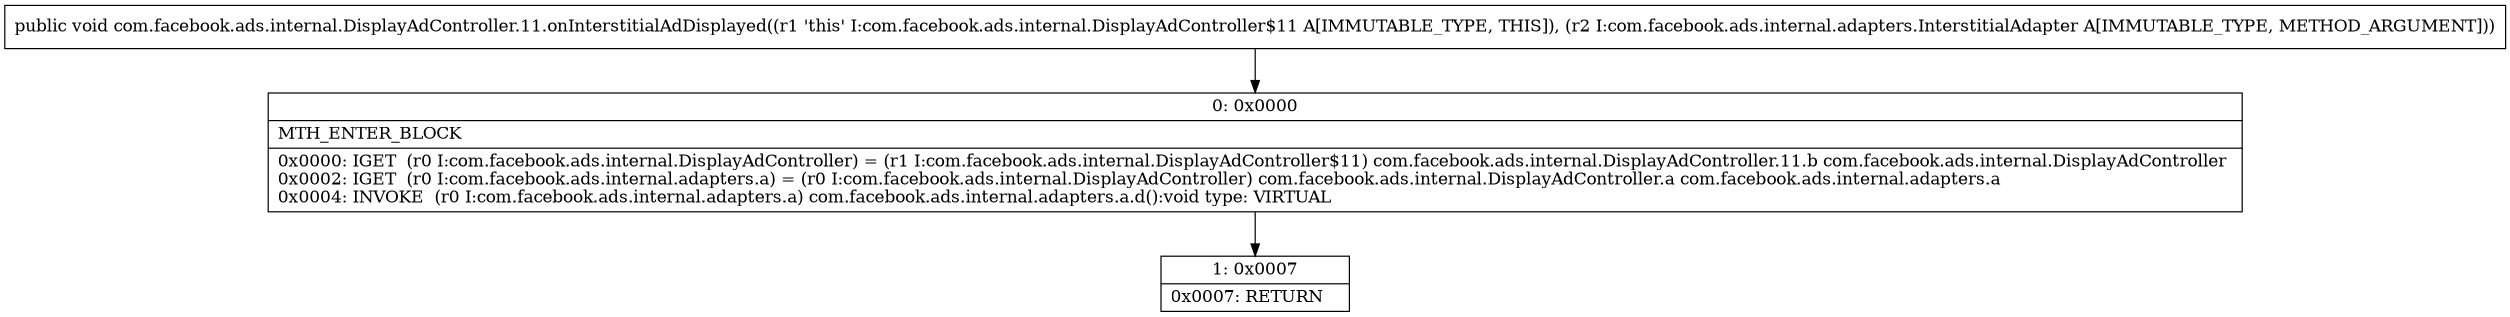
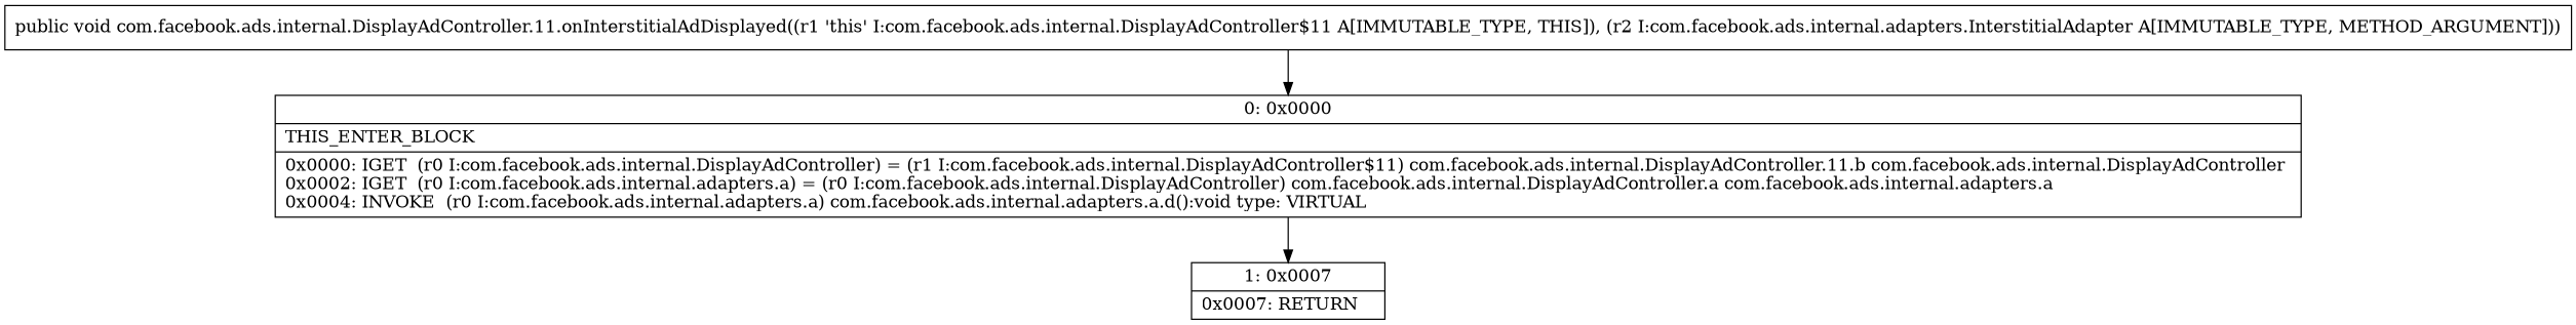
  digraph {
    node [shape=record]
-   n1 [label="{0\:\ 0x0000|MTH_ENTER_BLOCK\l|0x0000: IGET  (r0 I:com.facebook.ads.internal.DisplayAdController) = (r1 I:com.facebook.ads.internal.DisplayAdController$11) com.facebook.ads.internal.DisplayAdController.11.b com.facebook.ads.internal.DisplayAdController \l0x0002: IGET  (r0 I:com.facebook.ads.internal.adapters.a) = (r0 I:com.facebook.ads.internal.DisplayAdController) com.facebook.ads.internal.DisplayAdController.a com.facebook.ads.internal.adapters.a \l0x0004: INVOKE  (r0 I:com.facebook.ads.internal.adapters.a) com.facebook.ads.internal.adapters.a.d():void type: VIRTUAL \l}"]
+   n1 [label="{0\:\ 0x0000|THIS_ENTER_BLOCK\l|0x0000: IGET  (r0 I:com.facebook.ads.internal.DisplayAdController) = (r1 I:com.facebook.ads.internal.DisplayAdController$11) com.facebook.ads.internal.DisplayAdController.11.b com.facebook.ads.internal.DisplayAdController \l0x0002: IGET  (r0 I:com.facebook.ads.internal.adapters.a) = (r0 I:com.facebook.ads.internal.DisplayAdController) com.facebook.ads.internal.DisplayAdController.a com.facebook.ads.internal.adapters.a \l0x0004: INVOKE  (r0 I:com.facebook.ads.internal.adapters.a) com.facebook.ads.internal.adapters.a.d():void type: VIRTUAL \l}"]
    n2 [label="{1\:\ 0x0007|0x0007: RETURN   \l}"]
    n3 [label="{public void com.facebook.ads.internal.DisplayAdController.11.onInterstitialAdDisplayed((r1 'this' I:com.facebook.ads.internal.DisplayAdController$11 A[IMMUTABLE_TYPE, THIS]), (r2 I:com.facebook.ads.internal.adapters.InterstitialAdapter A[IMMUTABLE_TYPE, METHOD_ARGUMENT])) }"]
    n1 -> n2
    n3 -> n1
  }
